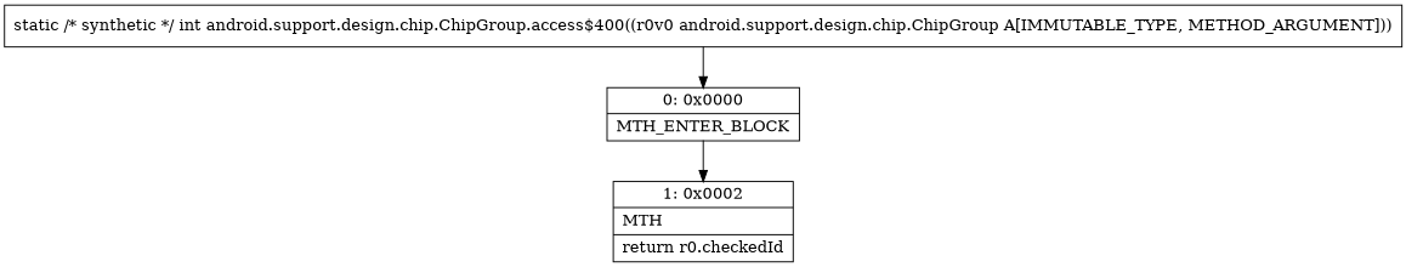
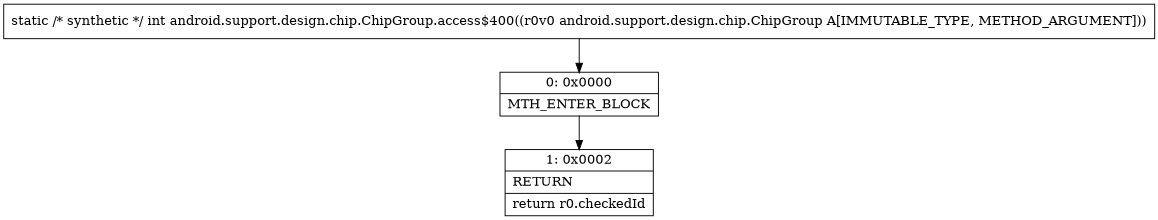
  digraph {
    node [shape=record]
    n1 [label="{0\:\ 0x0000|MTH_ENTER_BLOCK\l}"]
-   n2 [label="{1\:\ 0x0002|MTH\l|return r0.checkedId\l}"]
+   n2 [label="{1\:\ 0x0002|RETURN\l|return r0.checkedId\l}"]
    n3 [label="{static \/* synthetic *\/ int android.support.design.chip.ChipGroup.access$400((r0v0 android.support.design.chip.ChipGroup A[IMMUTABLE_TYPE, METHOD_ARGUMENT])) }"]
    n1 -> n2
    n3 -> n1
  }
